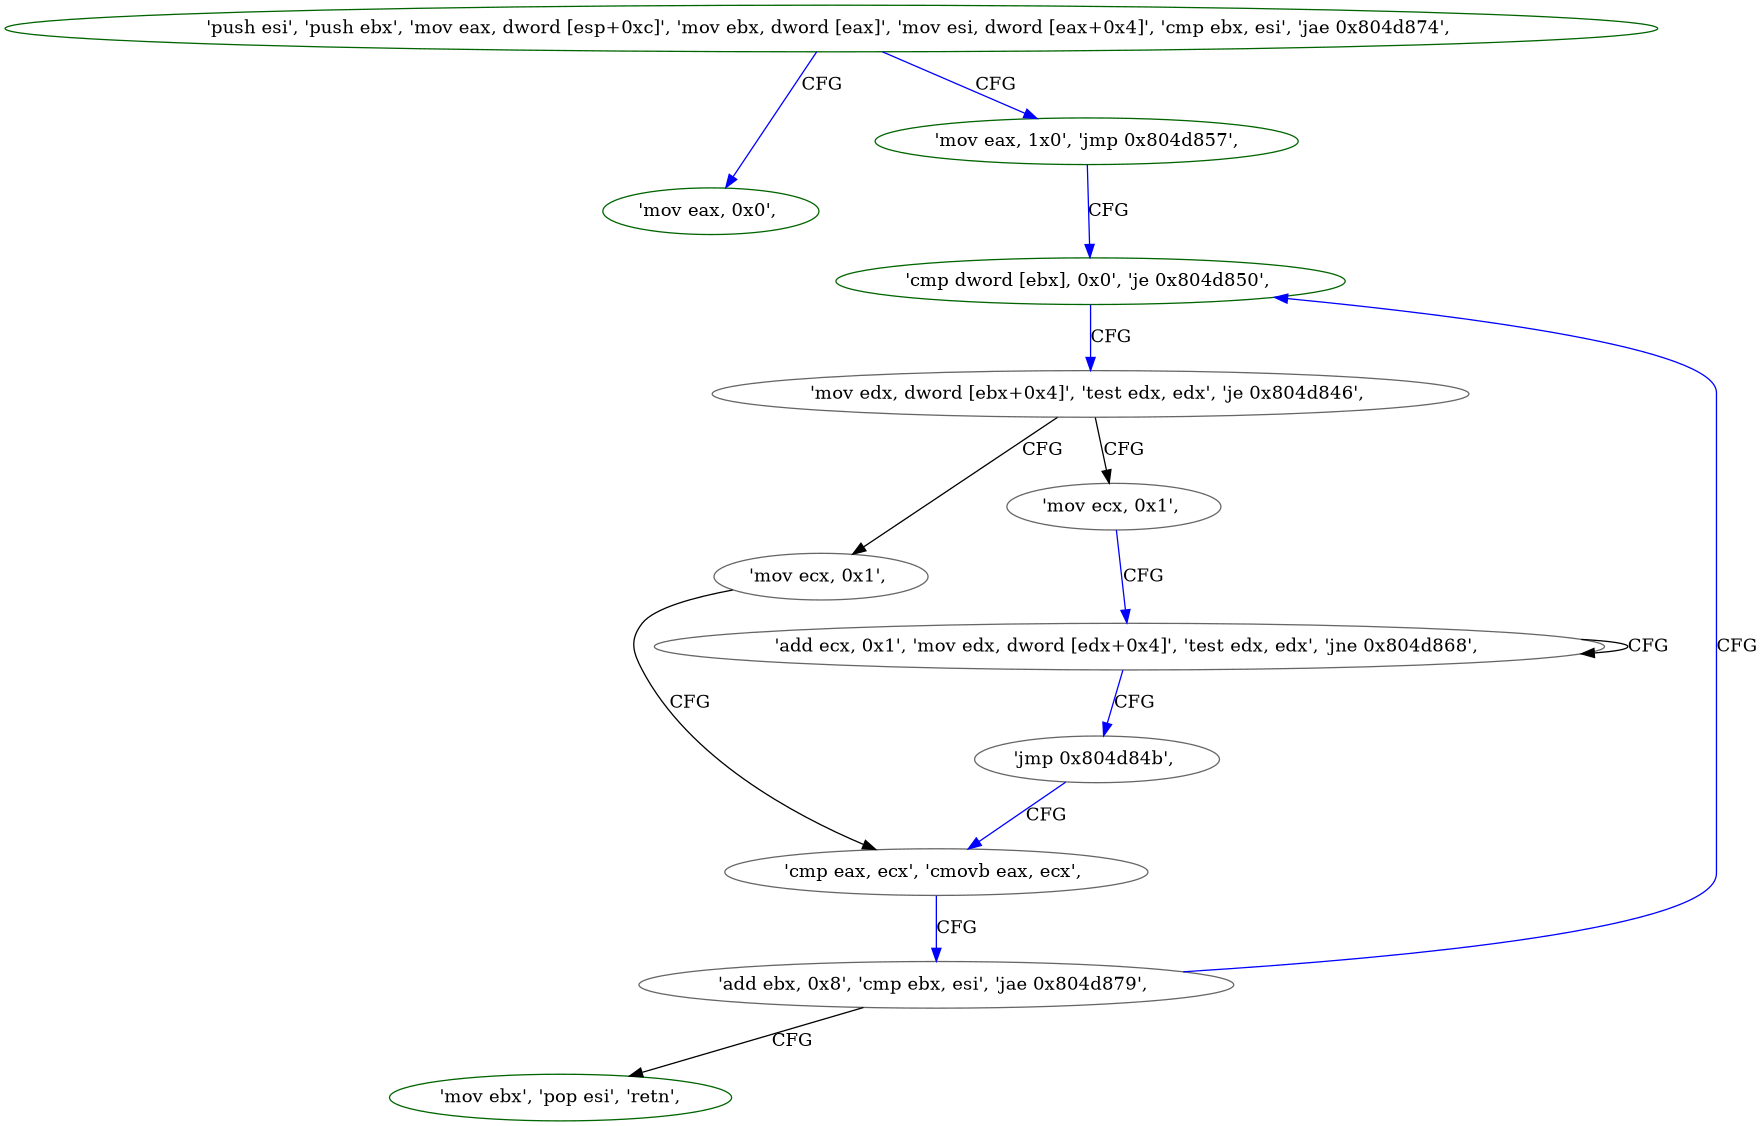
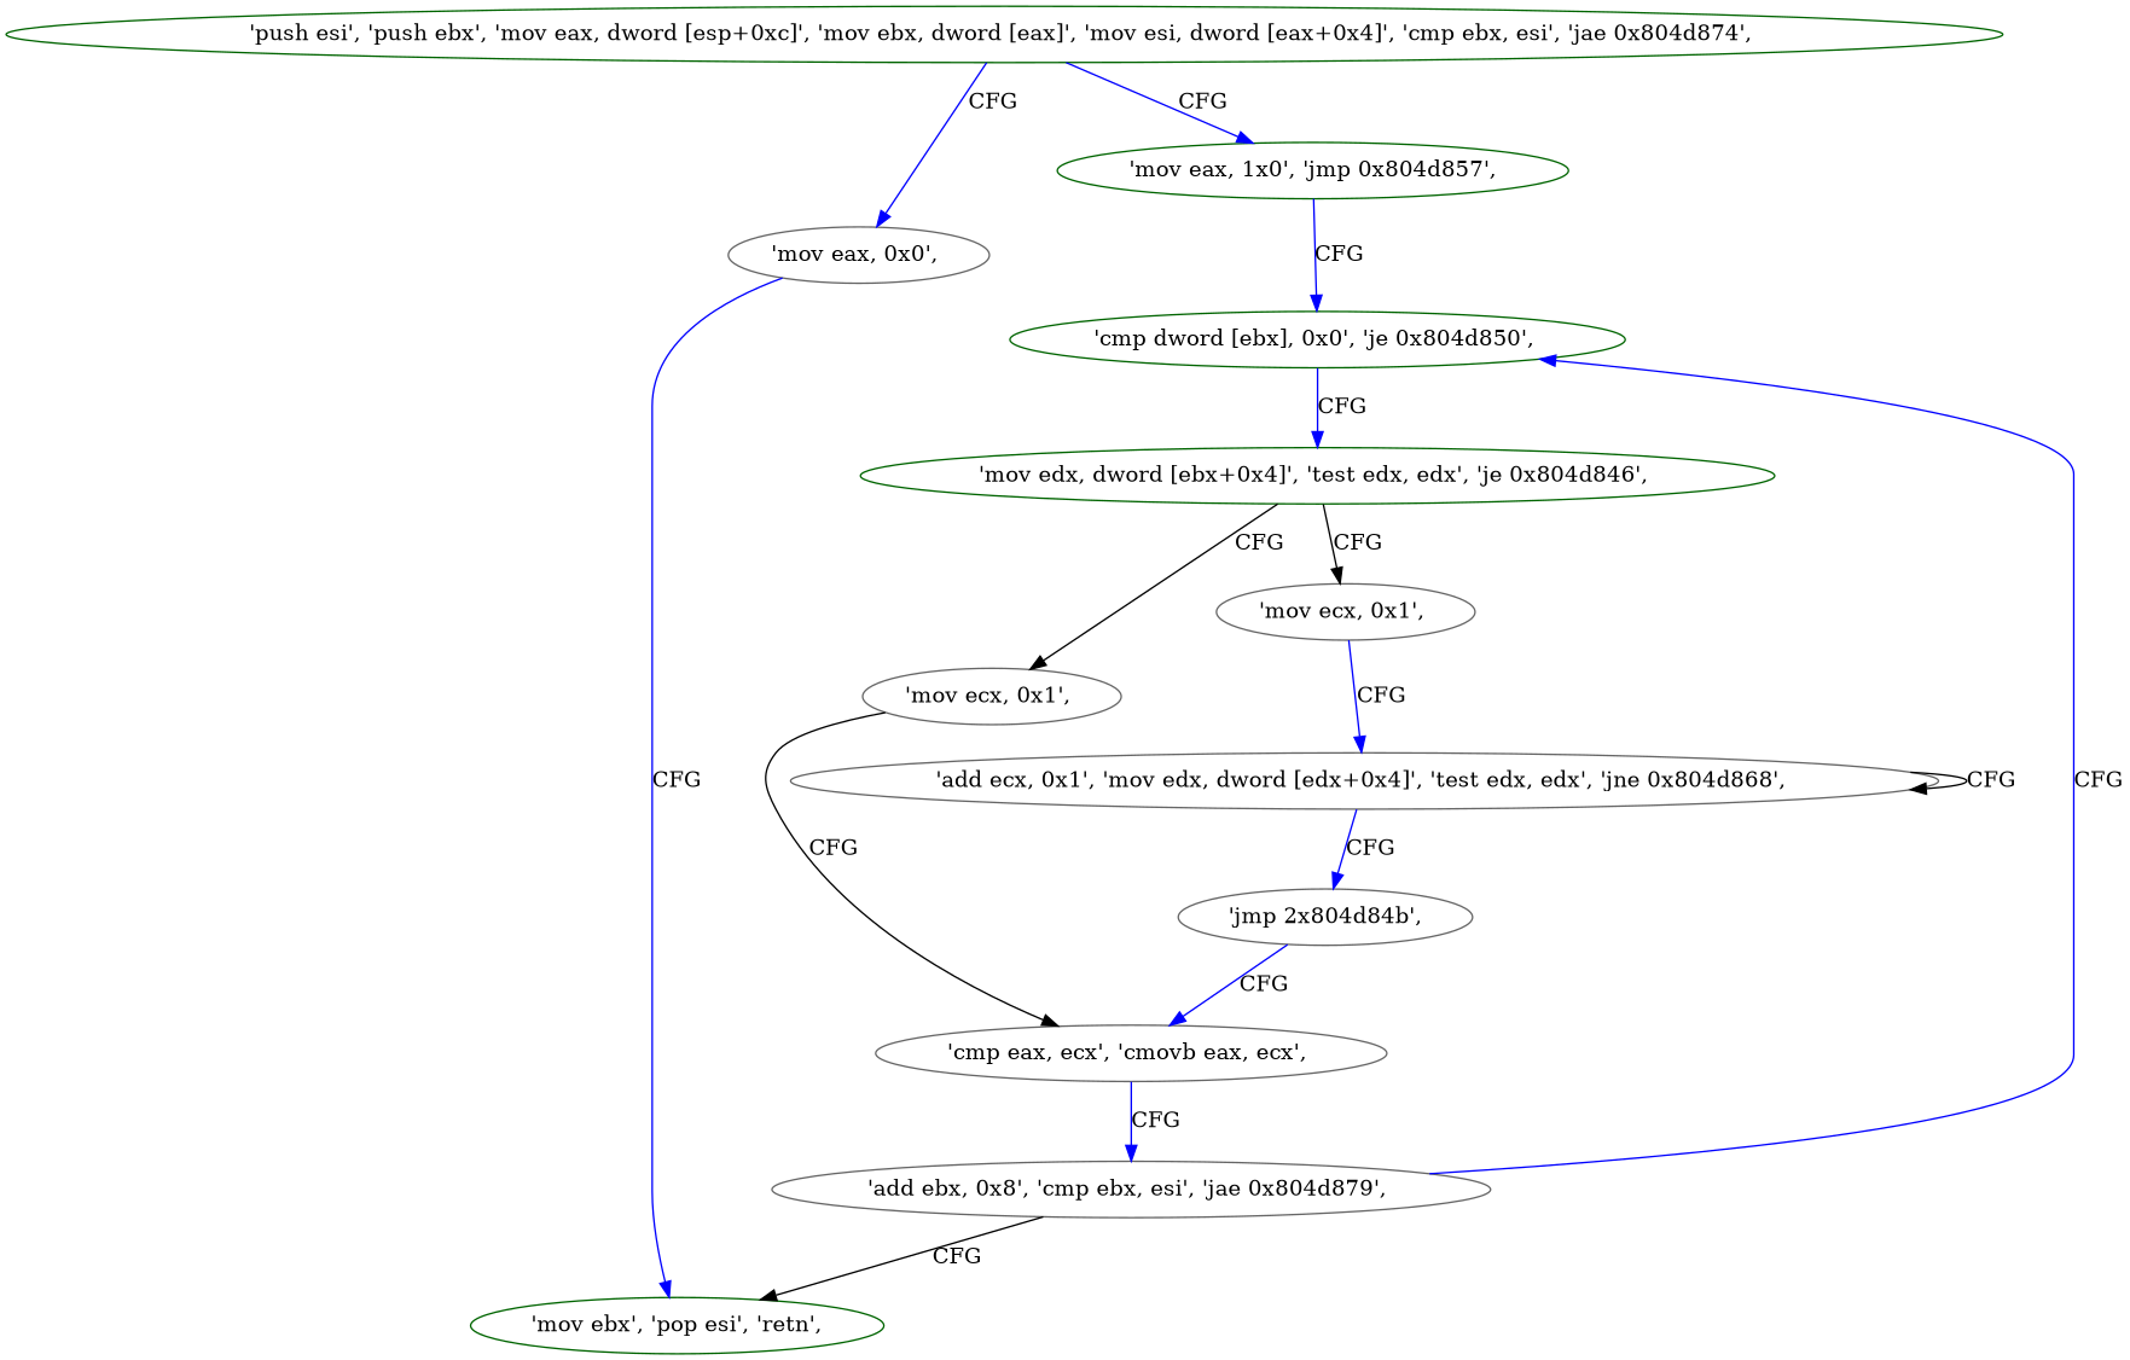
  digraph {
    node [color=gray40]
    edge [color=blue]
    n1 [color=darkgreen label="'push esi', 'push ebx', 'mov eax, dword [esp+0xc]', 'mov ebx, dword [eax]', 'mov esi, dword [eax+0x4]', 'cmp ebx, esi', 'jae 0x804d874', "]
-   n2 [color=darkgreen label="'mov eax, 0x0', "]
+   n2 [label="'mov eax, 0x0', "]
    n3 [color=darkgreen label="'mov eax, 1x0', 'jmp 0x804d857',"]
    n4 [color=darkgreen label="'mov ebx', 'pop esi', 'retn',"]
    n5 [color=darkgreen label="'cmp dword [ebx], 0x0', 'je 0x804d850', "]
-   n6 [label="'mov edx, dword [ebx+0x4]', 'test edx, edx', 'je 0x804d846', "]
+   n6 [color=darkgreen label="'mov edx, dword [ebx+0x4]', 'test edx, edx', 'je 0x804d846', "]
    n7 [label="'add ebx, 0x8', 'cmp ebx, esi', 'jae 0x804d879', "]
    n8 [label="'mov ecx, 0x1', "]
    n9 [label="'mov ecx, 0x1', "]
    n10 [label="'cmp eax, ecx', 'cmovb eax, ecx', "]
    n11 [label="'add ecx, 0x1', 'mov edx, dword [edx+0x4]', 'test edx, edx', 'jne 0x804d868', "]
-   n12 [label="'jmp 0x804d84b', "]
+   n12 [label="'jmp 2x804d84b',"]
    n1 -> n2 [label=CFG]
    n1 -> n3 [label=CFG]
+   n2 -> n4 [label=CFG]
    n3 -> n5 [label=CFG]
    n5 -> n6 [label=CFG]
    n6 -> n8 [color=black label=CFG]
    n6 -> n9 [color=black label=CFG]
    n7 -> n4 [color=black label=CFG]
    n7 -> n5 [label=CFG]
    n8 -> n10 [color=black label=CFG]
    n9 -> n11 [label=CFG]
    n10 -> n7 [label=CFG]
    n11 -> n11 [color=black label=CFG]
    n11 -> n12 [label=CFG]
    n12 -> n10 [label=CFG]
  }
